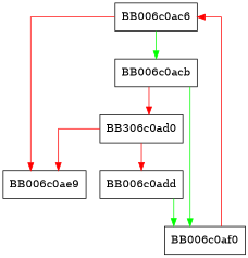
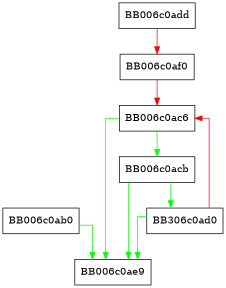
  digraph {
    splines=ortho
    node [shape=box]
    edge [color=green]
+   BB006c0ab0
    BB006c0ae9
    BB006c0ac6
    BB006c0acb
    n5 [label=BB306c0ad0]
    BB006c0add
    BB006c0af0
-   BB006c0ac6 -> BB006c0ae9 [color=red]
+   BB006c0ab0 -> BB006c0ae9
+   BB006c0ac6 -> BB006c0ae9
    BB006c0ac6 -> BB006c0acb
-   BB006c0acb -> BB006c0af0
-   BB006c0acb -> n5 [color=red]
-   n5 -> BB006c0ae9 [color=red]
-   n5 -> BB006c0add [color=red]
-   BB006c0add -> BB006c0af0
+   BB006c0acb -> BB006c0ae9
+   BB006c0acb -> n5
+   n5 -> BB006c0ae9
+   n5 -> BB006c0ac6 [color=red]
+   BB006c0add -> BB006c0af0 [color=red]
    BB006c0af0 -> BB006c0ac6 [color=red]
  }
